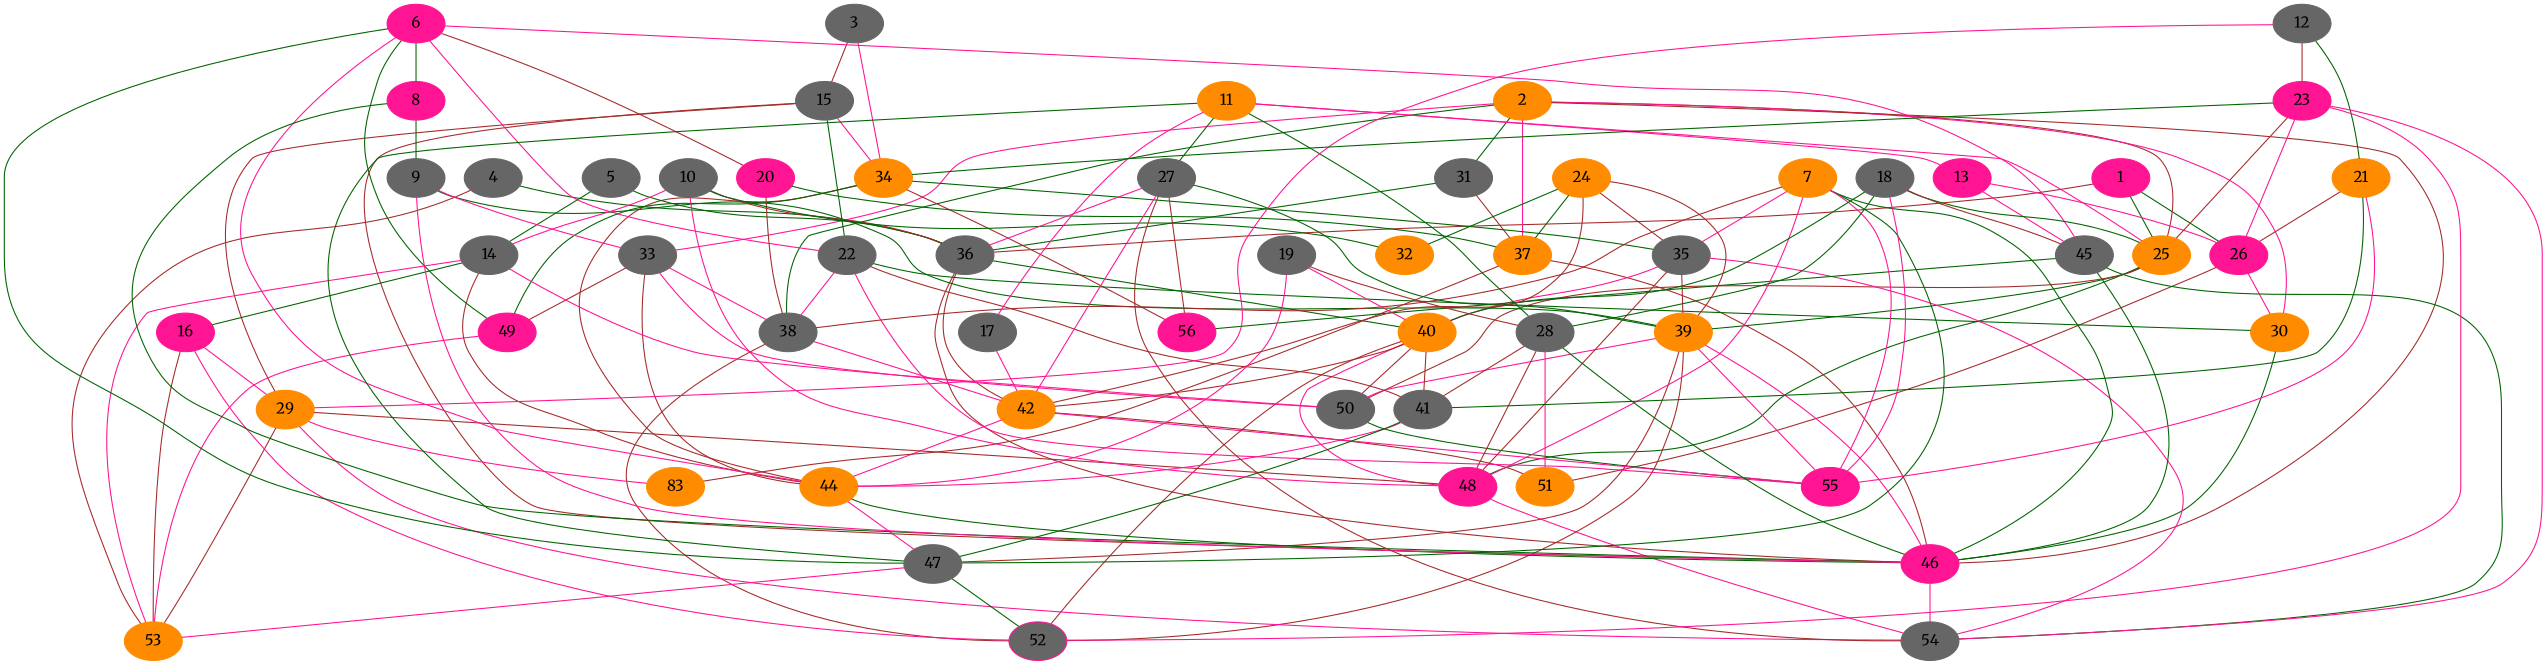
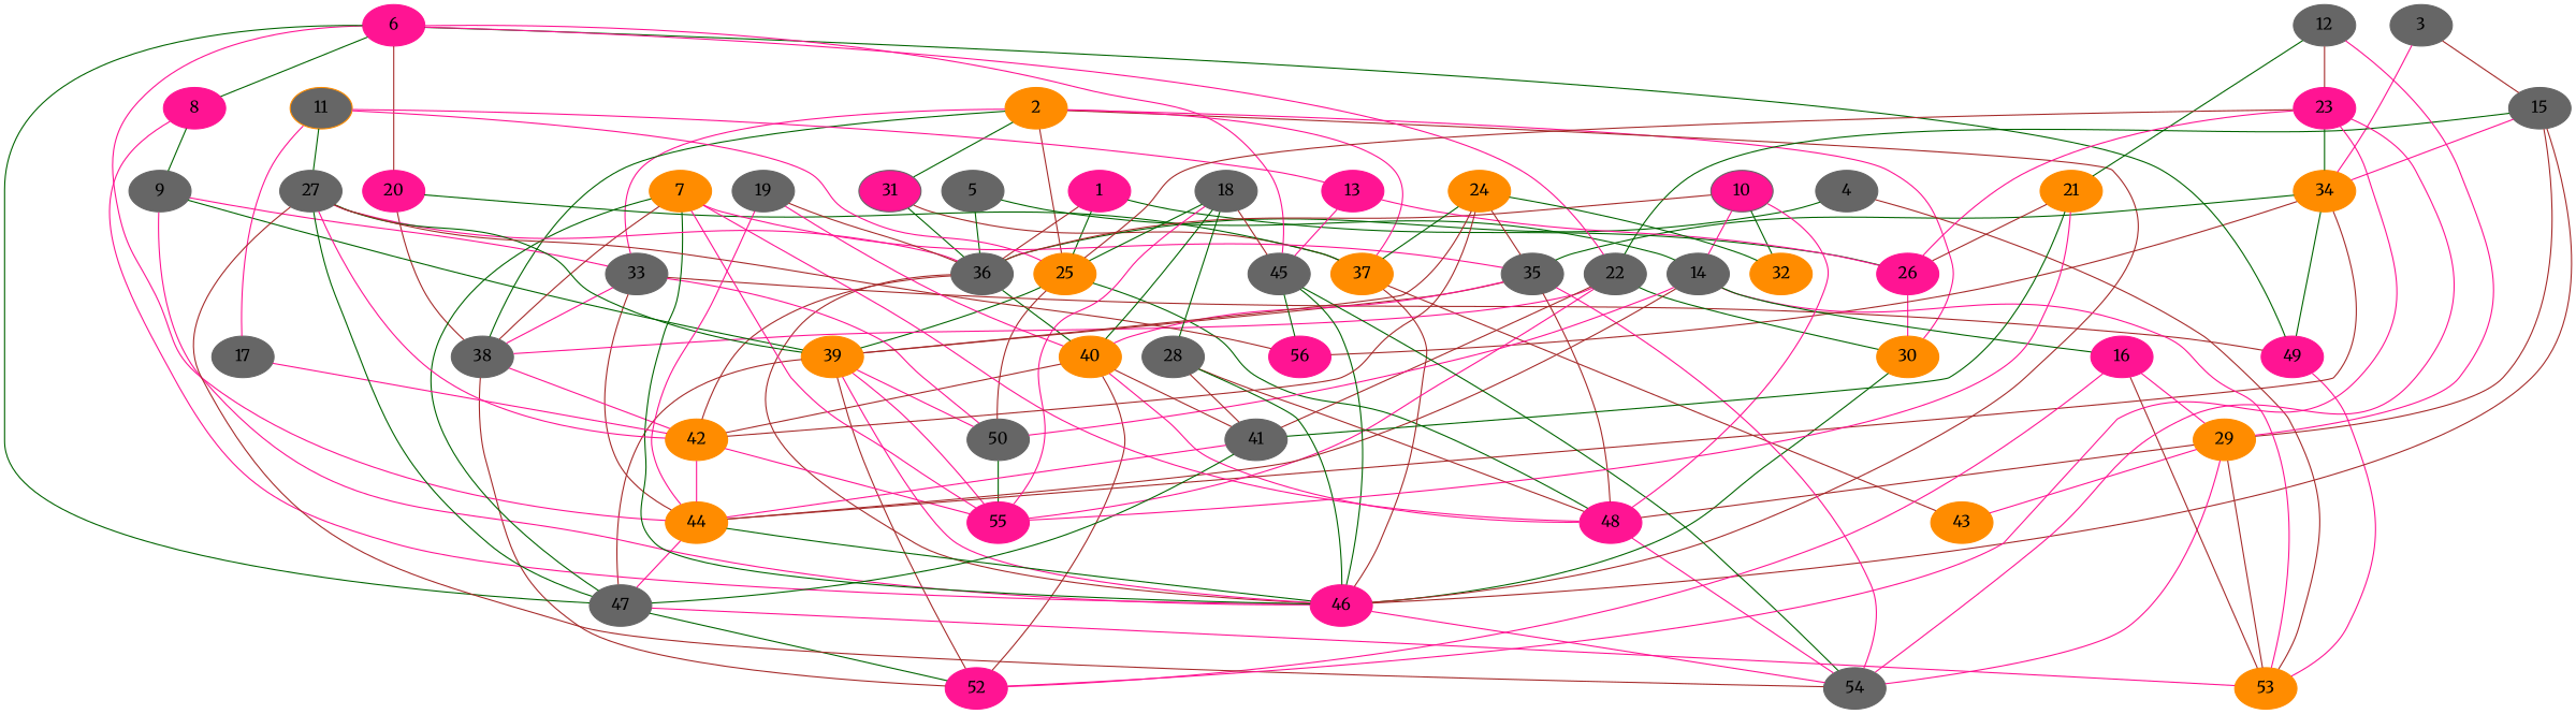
  graph {
    fontname=Merriweather
    node [color=gray40 fontname=Merriweather style=filled]
    edge [color=deeppink fontname=Merriweather weight=1.0]
    1 [color=deeppink]
    25 [color=darkorange]
    26 [color=deeppink]
    36
    48 [color=deeppink]
    39 [color=darkorange]
    50
    30 [color=darkorange]
-   51 [color=darkorange]
    46 [color=deeppink]
    42 [color=darkorange]
    40 [color=darkorange]
    2 [color=darkorange]
-   31
+   31 [fillcolor=deeppink]
    33
    37 [color=darkorange]
    38
    44 [color=darkorange]
    49 [color=deeppink]
-   43 [color=darkorange label=83]
-   52 [color=deeppink fillcolor=gray40]
+   43 [color=darkorange]
+   52 [color=deeppink]
    54
    3
    15
    34 [color=darkorange]
    22
    29 [color=darkorange]
    35
    56 [color=deeppink]
    4
    53 [color=darkorange]
    5
    14
    16 [color=deeppink]
    6 [color=deeppink]
    8 [color=deeppink]
    20 [color=deeppink]
    45
    47
    9
    55 [color=deeppink]
    41
    7 [color=darkorange]
-   10
+   10 [fillcolor=deeppink]
    32 [color=darkorange]
-   11 [color=darkorange]
+   11 [color=darkorange fillcolor=gray40]
    13 [color=deeppink]
    17
    27
    28
    21 [color=darkorange]
    12
    23 [color=deeppink]
    18
    19
    24 [color=darkorange]
    1 -- 25 [color=darkgreen]
    1 -- 26 [color=darkgreen]
    1 -- 36 [color=brown]
    25 -- 48 [color=darkgreen]
    25 -- 39 [color=darkgreen]
    25 -- 50 [color=brown]
    26 -- 30
-   26 -- 51 [color=brown]
    36 -- 46 [color=brown]
    36 -- 42 [color=brown]
    36 -- 40 [color=darkgreen]
    48 -- 54
    39 -- 50
    39 -- 46
    39 -- 52 [color=brown]
    39 -- 47 [color=brown]
    39 -- 55
    50 -- 55 [color=darkgreen]
    30 -- 46 [color=darkgreen]
    46 -- 54
-   42 -- 51 [color=brown]
    42 -- 44 [weight=2.0]
    42 -- 55
    40 -- 48
-   40 -- 50 [color=brown]
    40 -- 42 [color=brown]
    40 -- 52 [color=brown]
    40 -- 41 [color=brown weight=2.0]
    2 -- 25 [color=brown]
    2 -- 30
    2 -- 46 [color=brown]
    2 -- 31 [color=darkgreen]
    2 -- 33
    2 -- 37
    2 -- 38 [color=darkgreen]
    31 -- 36 [color=darkgreen]
    31 -- 37 [color=brown]
    33 -- 50
    33 -- 38
    33 -- 44 [color=brown]
    33 -- 49 [color=brown]
    37 -- 46 [color=brown]
    37 -- 43 [color=brown]
    38 -- 42
    38 -- 52 [color=brown]
    44 -- 46 [color=darkgreen]
    44 -- 47
    49 -- 53
    3 -- 15 [color=brown]
    3 -- 34
    15 -- 46 [color=brown]
    15 -- 34
    15 -- 22 [color=darkgreen]
    15 -- 29 [color=brown]
    34 -- 44 [color=brown]
    34 -- 49 [color=darkgreen]
    34 -- 35 [color=darkgreen]
    34 -- 56 [color=brown]
    22 -- 30 [color=darkgreen]
    22 -- 38
    22 -- 55
    22 -- 41 [color=brown]
    29 -- 48 [color=brown]
    29 -- 43
    29 -- 54
    29 -- 53 [color=brown]
    35 -- 48 [color=brown]
    35 -- 39 [color=brown]
    35 -- 40
    35 -- 54
    4 -- 36 [color=darkgreen]
    4 -- 53 [color=brown]
    5 -- 36 [color=darkgreen]
    5 -- 14 [color=darkgreen]
    14 -- 50
    14 -- 44 [color=brown]
    14 -- 53
    14 -- 16 [color=darkgreen]
    16 -- 52
    16 -- 29
    16 -- 53 [color=brown]
    6 -- 44
    6 -- 49 [color=darkgreen]
    6 -- 22
    6 -- 8 [color=darkgreen weight=2.0]
    6 -- 20 [color=brown]
    6 -- 45 [weight=2.0]
    6 -- 47 [color=darkgreen]
-   8 -- 46 [color=darkgreen]
+   8 -- 46
    8 -- 9 [color=darkgreen]
    20 -- 37 [color=darkgreen weight=2.0]
    20 -- 38 [color=brown]
    45 -- 46 [color=darkgreen weight=2.0]
    45 -- 54 [color=darkgreen]
    45 -- 56 [color=darkgreen]
    47 -- 52 [color=darkgreen]
    47 -- 53
    9 -- 39 [color=darkgreen]
    9 -- 46
    9 -- 33
    41 -- 44
    41 -- 47 [color=darkgreen]
    7 -- 48
    7 -- 46 [color=darkgreen]
    7 -- 38 [color=brown]
    7 -- 35
    7 -- 47 [color=darkgreen]
    7 -- 55
    10 -- 36 [color=brown]
    10 -- 48
    10 -- 14
    10 -- 32 [color=darkgreen]
    11 -- 25
    11 -- 13
    11 -- 17
    11 -- 27 [color=darkgreen]
-   11 -- 28 [color=darkgreen]
    13 -- 26 [weight=2.0]
    13 -- 45
    17 -- 42
    27 -- 36
    27 -- 39 [color=darkgreen]
    27 -- 42
    27 -- 54 [color=brown]
    27 -- 56 [color=brown]
-   11 -- 47 [color=darkgreen]
+   27 -- 47 [color=darkgreen]
    28 -- 48 [color=brown]
-   28 -- 51
    28 -- 46 [color=darkgreen]
    28 -- 41 [color=brown]
    21 -- 26 [color=brown]
    21 -- 55
    21 -- 41 [color=darkgreen]
    12 -- 29
    12 -- 21 [color=darkgreen]
    12 -- 23 [color=brown]
    23 -- 25 [color=brown]
    23 -- 26
    23 -- 52
    23 -- 54
    23 -- 34 [color=darkgreen]
    18 -- 25 [color=darkgreen]
    18 -- 40 [color=darkgreen]
    18 -- 45 [color=brown]
    18 -- 55
    18 -- 28 [color=darkgreen]
    19 -- 40
    19 -- 44
-   19 -- 28 [color=brown]
+   19 -- 36 [color=brown]
    24 -- 39 [color=brown]
    24 -- 42 [color=brown]
    24 -- 37 [color=darkgreen]
    24 -- 35 [color=brown]
    24 -- 32 [color=darkgreen]
  }
